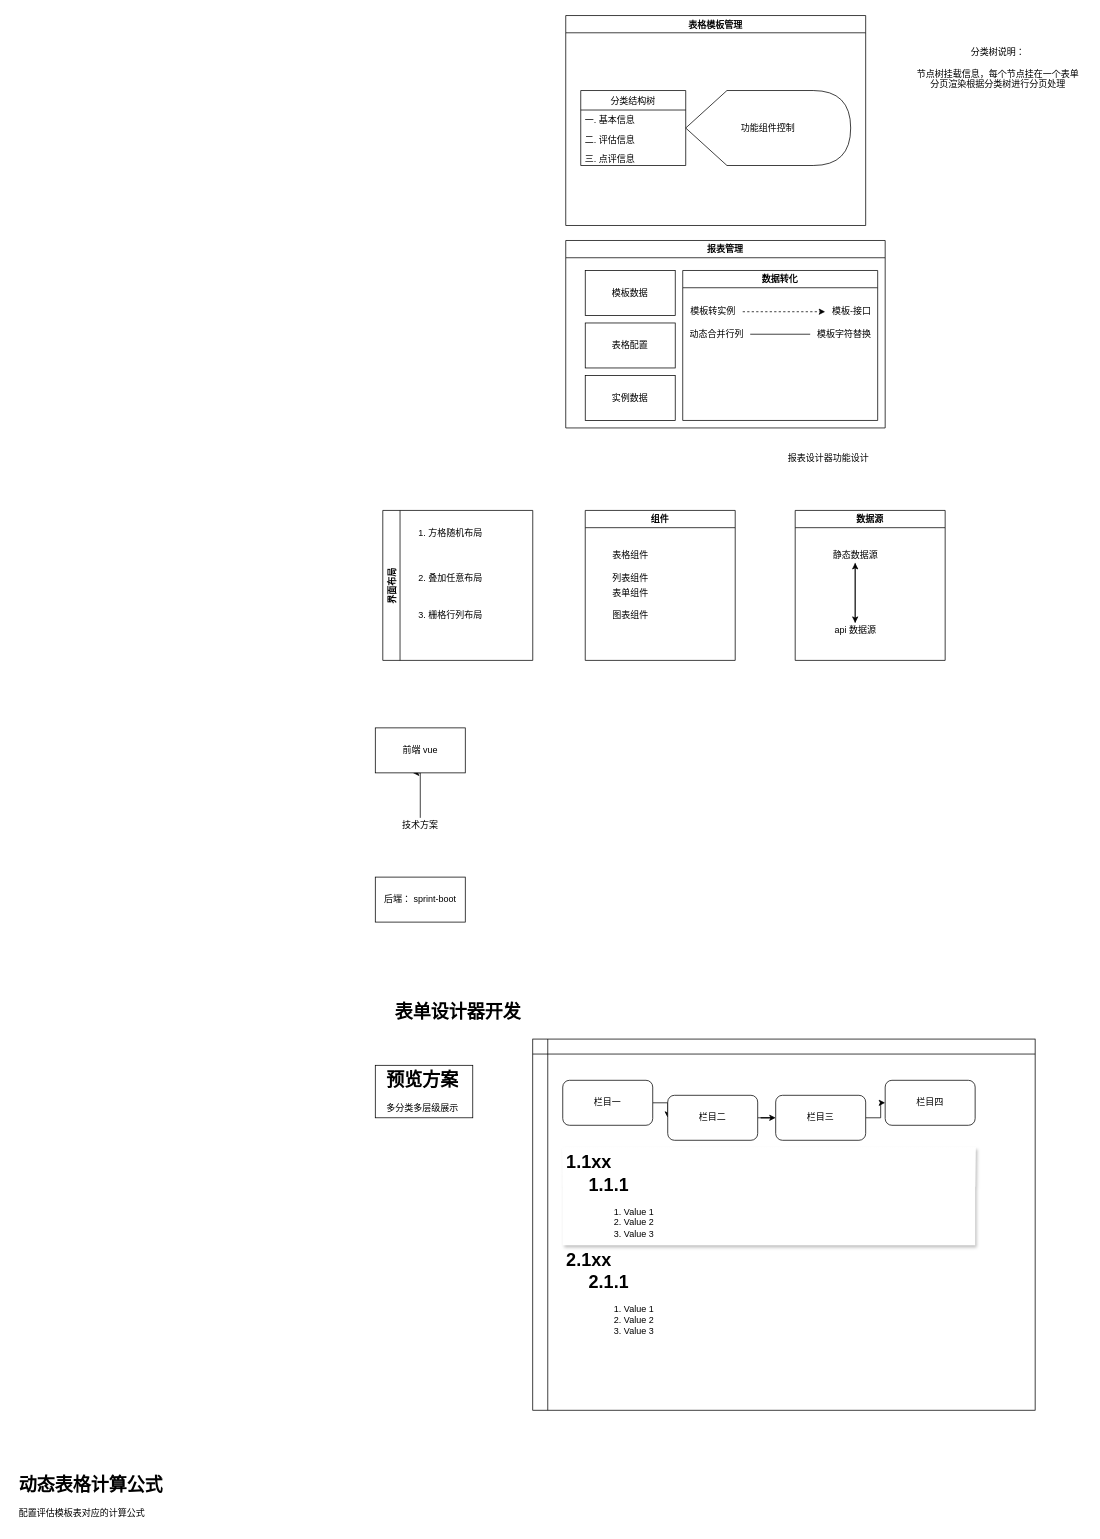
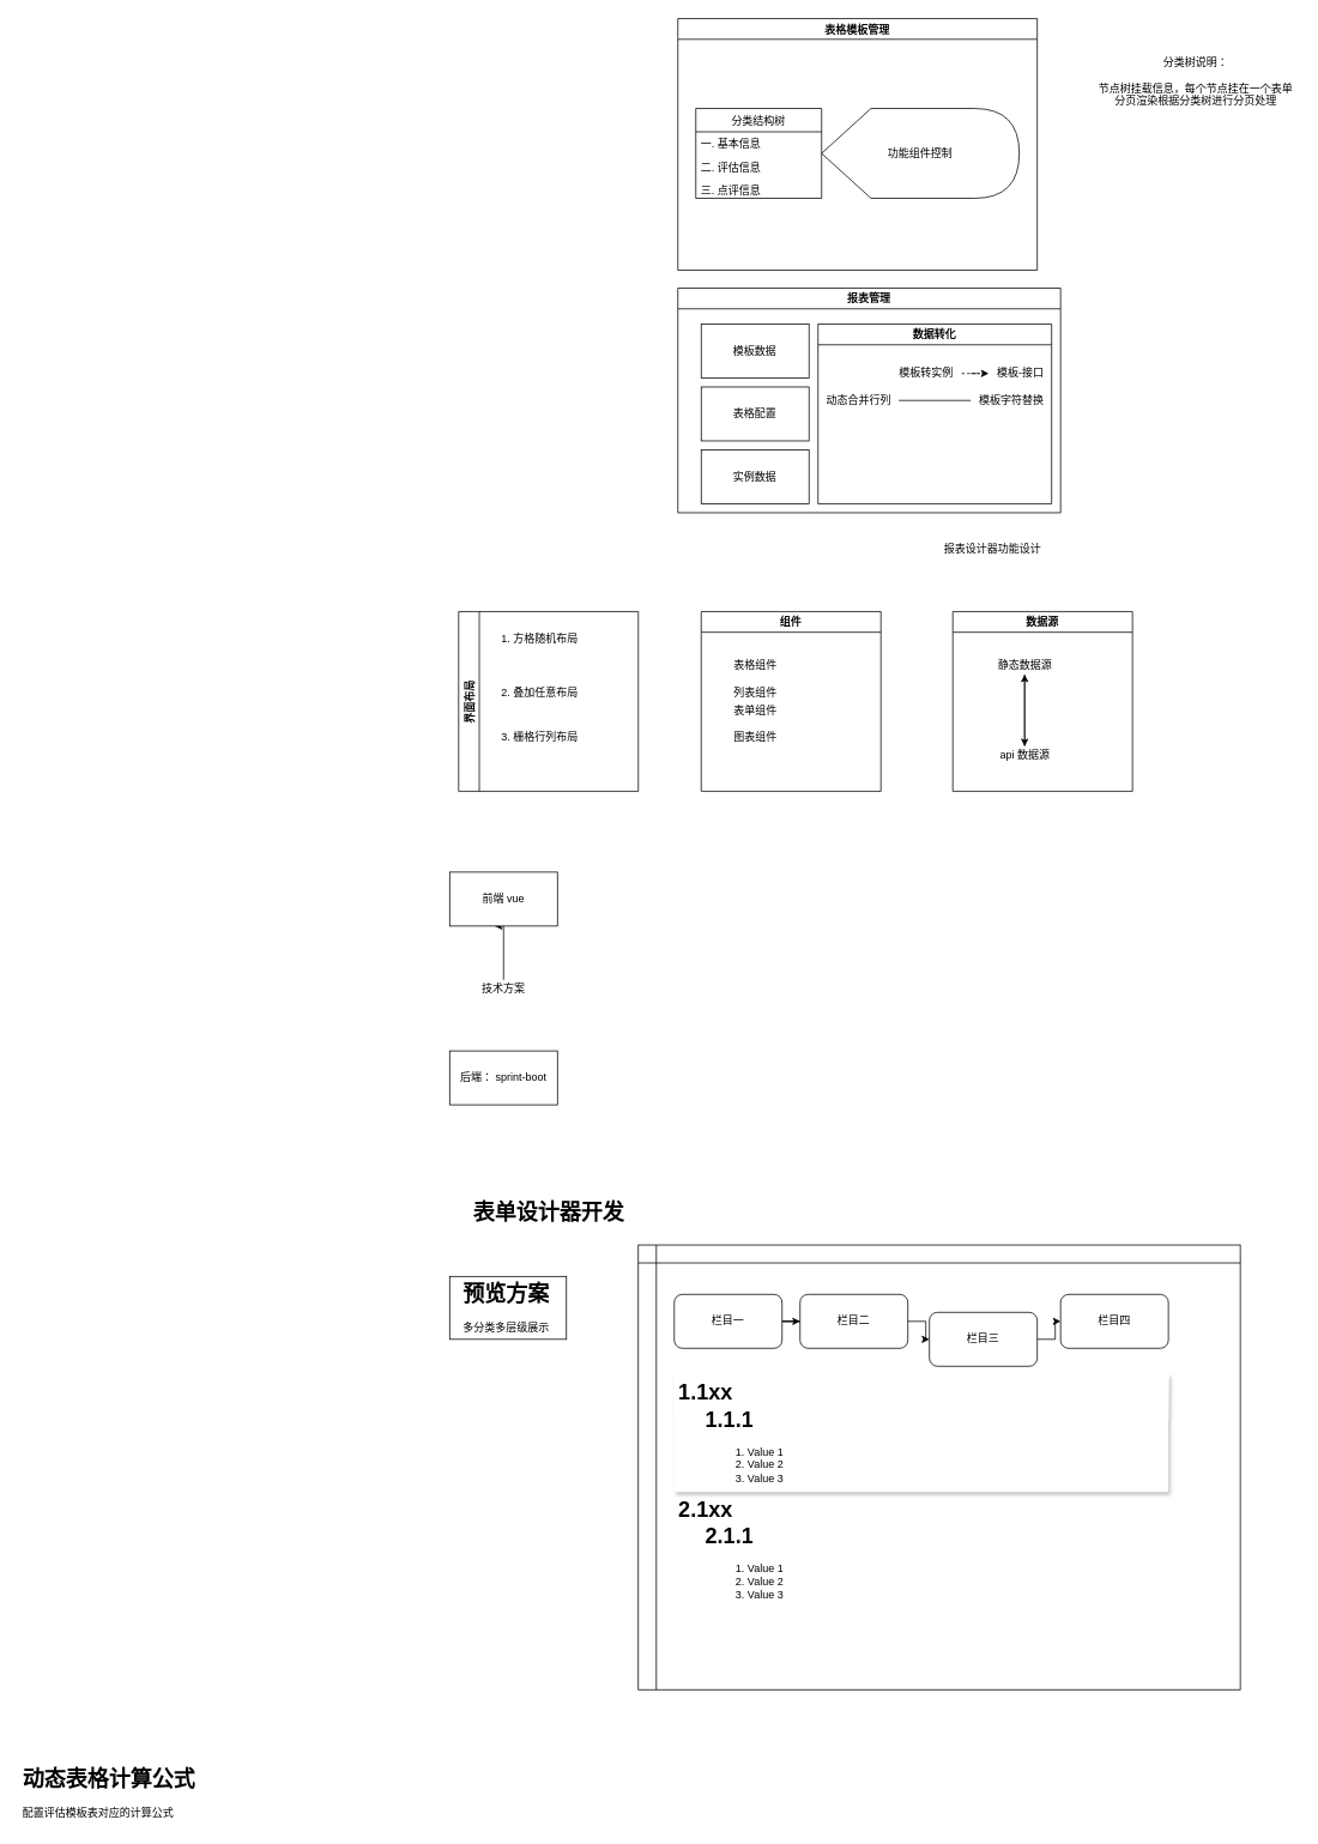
  <mxCell id="0" />
  <mxCell id="1" parent="0" />
  <mxCell id="2" value="分类结构树" style="swimlane;fontStyle=0;childLayout=stackLayout;horizontal=1;startSize=26;fillColor=none;horizontalStack=0;resizeParent=1;resizeParentMax=0;resizeLast=0;collapsible=1;marginBottom=0;" parent="1" vertex="1"><mxGeometry x="774" y="120" width="140" height="100" as="geometry" /></mxCell>
  <mxCell id="3" value="一. 基本信息" style="text;strokeColor=none;fillColor=none;align=left;verticalAlign=top;spacingLeft=4;spacingRight=4;overflow=hidden;rotatable=0;points=[[0,0.5],[1,0.5]];portConstraint=eastwest;" parent="2" vertex="1"><mxGeometry y="26" width="140" height="26" as="geometry" /></mxCell>
  <mxCell id="4" value="二. 评估信息" style="text;strokeColor=none;fillColor=none;align=left;verticalAlign=top;spacingLeft=4;spacingRight=4;overflow=hidden;rotatable=0;points=[[0,0.5],[1,0.5]];portConstraint=eastwest;" parent="2" vertex="1"><mxGeometry y="52" width="140" height="26" as="geometry" /></mxCell>
  <mxCell id="5" value="三. 点评信息" style="text;strokeColor=none;fillColor=none;align=left;verticalAlign=top;spacingLeft=4;spacingRight=4;overflow=hidden;rotatable=0;points=[[0,0.5],[1,0.5]];portConstraint=eastwest;" parent="2" vertex="1"><mxGeometry y="78" width="140" height="22" as="geometry" /></mxCell>
  <mxCell id="6" value="功能组件控制" style="shape=display;whiteSpace=wrap;html=1;" parent="1" vertex="1"><mxGeometry x="914" y="120" width="220" height="100" as="geometry" /></mxCell>
  <mxCell id="7" value="表格模板管理" style="swimlane;" parent="1" vertex="1"><mxGeometry x="754" y="20" width="400" height="280" as="geometry" /></mxCell>
  <mxCell id="8" value="分类树说明： &lt;br&gt;&lt;br&gt;节点树挂载信息，每个节点挂在一个表单&lt;br&gt;分页渲染根据分类树进行分页处理&lt;br&gt;" style="text;html=1;align=center;verticalAlign=middle;resizable=0;points=[];autosize=1;strokeColor=none;fillColor=none;" parent="1" vertex="1"><mxGeometry x="1215" y="60" width="230" height="60" as="geometry" /></mxCell>
  <mxCell id="9" value="报表管理" style="swimlane;" parent="1" vertex="1"><mxGeometry x="754" y="320" width="426" height="250" as="geometry" /></mxCell>
  <mxCell id="10" value="实例数据" style="whiteSpace=wrap;html=1;" parent="9" vertex="1"><mxGeometry x="26" y="180" width="120" height="60" as="geometry" /></mxCell>
  <mxCell id="11" value="模板数据" style="whiteSpace=wrap;html=1;" parent="9" vertex="1"><mxGeometry x="26" y="40" width="120" height="60" as="geometry" /></mxCell>
  <mxCell id="12" value="表格配置" style="whiteSpace=wrap;html=1;" parent="9" vertex="1"><mxGeometry x="26" y="110" width="120" height="60" as="geometry" /></mxCell>
  <mxCell id="13" value="数据转化" style="swimlane;" parent="9" vertex="1"><mxGeometry x="156" y="40" width="260" height="200" as="geometry" /></mxCell>
- <mxCell id="14" value="模板转实例" style="text;html=1;align=center;verticalAlign=middle;resizable=0;points=[];autosize=1;strokeColor=none;fillColor=none;" parent="13" vertex="1"><mxGeometry y="45" width="80" height="20" as="geometry" /></mxCell>
+ <mxCell id="14" value="模板转实例" style="text;html=1;align=center;verticalAlign=middle;resizable=0;points=[];autosize=1;strokeColor=none;fillColor=none;" parent="13" vertex="1"><mxGeometry x="80" y="45" width="80" height="20" as="geometry" /></mxCell>
  <mxCell id="15" value="" style="edgeStyle=orthogonalEdgeStyle;rounded=0;orthogonalLoop=1;jettySize=auto;html=1;endArrow=none;" parent="13" source="16" target="17" edge="1"><mxGeometry relative="1" as="geometry" /></mxCell>
  <mxCell id="16" value="动态合并行列" style="text;html=1;align=center;verticalAlign=middle;resizable=0;points=[];autosize=1;strokeColor=none;fillColor=none;" parent="13" vertex="1"><mxGeometry y="75" width="90" height="20" as="geometry" /></mxCell>
  <mxCell id="17" value="模板字符替换" style="text;html=1;align=center;verticalAlign=middle;resizable=0;points=[];autosize=1;strokeColor=none;fillColor=none;" parent="13" vertex="1"><mxGeometry x="170" y="75" width="90" height="20" as="geometry" /></mxCell>
  <mxCell id="18" value="模板-接口" style="text;html=1;align=center;verticalAlign=middle;resizable=0;points=[];autosize=1;strokeColor=none;fillColor=none;" parent="9" vertex="1"><mxGeometry x="346" y="85" width="70" height="20" as="geometry" /></mxCell>
  <mxCell id="19" value="" style="edgeStyle=orthogonalEdgeStyle;rounded=0;orthogonalLoop=1;jettySize=auto;html=1;dashed=1;" parent="9" source="14" target="18" edge="1"><mxGeometry relative="1" as="geometry" /></mxCell>
  <mxCell id="20" value="报表设计器功能设计&lt;br&gt;" style="text;html=1;align=center;verticalAlign=middle;resizable=0;points=[];autosize=1;strokeColor=none;fillColor=none;" parent="1" vertex="1"><mxGeometry x="1044" y="600" width="120" height="20" as="geometry" /></mxCell>
  <mxCell id="21" value="组件" style="swimlane;shadow=0;glass=0;sketch=0;strokeWidth=1;" parent="1" vertex="1"><mxGeometry x="780" y="680" width="200" height="200" as="geometry" /></mxCell>
  <mxCell id="22" value="表单组件" style="text;html=1;align=center;verticalAlign=middle;resizable=0;points=[];autosize=1;strokeColor=none;fillColor=none;" parent="21" vertex="1"><mxGeometry x="30" y="100" width="60" height="20" as="geometry" /></mxCell>
  <mxCell id="23" value="图表组件" style="text;html=1;align=center;verticalAlign=middle;resizable=0;points=[];autosize=1;strokeColor=none;fillColor=none;" parent="21" vertex="1"><mxGeometry x="30" y="130" width="60" height="20" as="geometry" /></mxCell>
  <mxCell id="24" value="表格组件&lt;br&gt;" style="text;html=1;align=center;verticalAlign=middle;resizable=0;points=[];autosize=1;strokeColor=none;fillColor=none;" parent="1" vertex="1"><mxGeometry x="810" y="730" width="60" height="20" as="geometry" /></mxCell>
  <mxCell id="25" value="列表组件&lt;br&gt;" style="text;html=1;align=center;verticalAlign=middle;resizable=0;points=[];autosize=1;strokeColor=none;fillColor=none;" parent="1" vertex="1"><mxGeometry x="810" y="760" width="60" height="20" as="geometry" /></mxCell>
  <mxCell id="26" value="数据源" style="swimlane;shadow=0;glass=0;sketch=0;strokeWidth=1;" parent="1" vertex="1"><mxGeometry x="1060" y="680" width="200" height="200" as="geometry" /></mxCell>
  <mxCell id="27" value="" style="edgeStyle=orthogonalEdgeStyle;rounded=0;orthogonalLoop=1;jettySize=auto;html=1;" parent="26" source="28" target="29" edge="1"><mxGeometry relative="1" as="geometry" /></mxCell>
  <mxCell id="28" value="api 数据源" style="text;html=1;align=center;verticalAlign=middle;resizable=0;points=[];autosize=1;strokeColor=none;fillColor=none;" parent="26" vertex="1"><mxGeometry x="45" y="150" width="70" height="20" as="geometry" /></mxCell>
  <mxCell id="29" value="静态数据源" style="text;html=1;align=center;verticalAlign=middle;resizable=0;points=[];autosize=1;strokeColor=none;fillColor=none;" parent="26" vertex="1"><mxGeometry x="40" y="50" width="80" height="20" as="geometry" /></mxCell>
  <mxCell id="30" value="" style="edgeStyle=orthogonalEdgeStyle;rounded=0;orthogonalLoop=1;jettySize=auto;html=1;" parent="26" source="29" target="28" edge="1"><mxGeometry relative="1" as="geometry" /></mxCell>
  <mxCell id="31" value="界面布局" style="swimlane;horizontal=0;shadow=0;glass=0;sketch=0;strokeWidth=1;" parent="1" vertex="1"><mxGeometry x="510" y="680" width="200" height="200" as="geometry" /></mxCell>
  <mxCell id="32" value="1. 方格随机布局" style="text;html=1;align=center;verticalAlign=middle;resizable=0;points=[];autosize=1;strokeColor=none;fillColor=none;" parent="31" vertex="1"><mxGeometry x="40" y="20" width="100" height="20" as="geometry" /></mxCell>
  <mxCell id="33" value="2. 叠加任意布局" style="text;html=1;align=center;verticalAlign=middle;resizable=0;points=[];autosize=1;strokeColor=none;fillColor=none;" parent="31" vertex="1"><mxGeometry x="40" y="80" width="100" height="20" as="geometry" /></mxCell>
  <mxCell id="34" value="3. 栅格行列布局" style="text;html=1;align=center;verticalAlign=middle;resizable=0;points=[];autosize=1;strokeColor=none;fillColor=none;" parent="31" vertex="1"><mxGeometry x="40" y="130" width="100" height="20" as="geometry" /></mxCell>
  <mxCell id="35" value="" style="edgeStyle=orthogonalEdgeStyle;rounded=0;orthogonalLoop=1;jettySize=auto;html=1;" parent="1" source="36" edge="1"><mxGeometry relative="1" as="geometry"><mxPoint x="550" y="1030" as="targetPoint" /><Array as="points"><mxPoint x="560" y="1030" /></Array></mxGeometry></mxCell>
  <mxCell id="36" value="技术方案" style="text;html=1;strokeColor=none;fillColor=none;align=center;verticalAlign=middle;whiteSpace=wrap;overflow=hidden;shadow=0;glass=0;sketch=0;" parent="1" vertex="1"><mxGeometry x="520" y="1090" width="80" height="20" as="geometry" /></mxCell>
  <mxCell id="37" value="后端： sprint-boot" style="whiteSpace=wrap;html=1;shadow=0;glass=0;sketch=0;strokeWidth=1;" parent="1" vertex="1"><mxGeometry x="500" y="1169" width="120" height="60" as="geometry" /></mxCell>
  <mxCell id="38" value="前端 vue" style="whiteSpace=wrap;html=1;shadow=0;glass=0;sketch=0;strokeWidth=1;" parent="1" vertex="1"><mxGeometry x="500" y="970" width="120" height="60" as="geometry" /></mxCell>
  <mxCell id="39" value="表单设计器开发&lt;br&gt;" style="text;strokeColor=none;fillColor=none;html=1;fontSize=24;fontStyle=1;verticalAlign=middle;align=center;shadow=0;glass=0;sketch=0;" parent="1" vertex="1"><mxGeometry x="530" y="1330" width="160" height="40" as="geometry" /></mxCell>
  <mxCell id="40" value="" style="group" parent="1" vertex="1" connectable="0"><mxGeometry x="500" y="1420" width="200" height="80" as="geometry" /></mxCell>
  <mxCell id="41" value="" style="whiteSpace=wrap;html=1;shadow=0;glass=0;sketch=0;strokeWidth=1;" parent="40" vertex="1"><mxGeometry width="130" height="70" as="geometry" /></mxCell>
  <mxCell id="42" value="&lt;h1&gt;预览方案&lt;/h1&gt;&lt;p&gt;多分类多层级展示&lt;/p&gt;" style="text;html=1;strokeColor=none;fillColor=none;spacing=5;spacingTop=-20;whiteSpace=wrap;overflow=hidden;rounded=0;shadow=0;glass=0;sketch=0;" parent="40" vertex="1"><mxGeometry x="10" width="190" height="80" as="geometry" /></mxCell>
  <mxCell id="43" value="" style="shape=internalStorage;whiteSpace=wrap;html=1;backgroundOutline=1;shadow=0;glass=0;sketch=0;strokeWidth=1;" parent="1" vertex="1"><mxGeometry x="710" y="1385" width="670" height="495" as="geometry" /></mxCell>
  <mxCell id="44" value="" style="edgeStyle=orthogonalEdgeStyle;rounded=0;orthogonalLoop=1;jettySize=auto;html=1;" parent="1" source="45" target="47" edge="1"><mxGeometry relative="1" as="geometry" /></mxCell>
  <mxCell id="45" value="栏目一" style="rounded=1;whiteSpace=wrap;html=1;shadow=0;glass=0;sketch=0;strokeWidth=1;" parent="1" vertex="1"><mxGeometry x="750" y="1440" width="120" height="60" as="geometry" /></mxCell>
  <mxCell id="46" value="" style="edgeStyle=orthogonalEdgeStyle;rounded=0;orthogonalLoop=1;jettySize=auto;html=1;" parent="1" source="47" target="49" edge="1"><mxGeometry relative="1" as="geometry" /></mxCell>
- <mxCell id="47" value="栏目二" style="rounded=1;whiteSpace=wrap;html=1;shadow=0;glass=0;sketch=0;strokeWidth=1;" parent="1" vertex="1"><mxGeometry x="890" y="1460" width="120" height="60" as="geometry" /></mxCell>
+ <mxCell id="47" value="栏目二" style="rounded=1;whiteSpace=wrap;html=1;shadow=0;glass=0;sketch=0;strokeWidth=1;" parent="1" vertex="1"><mxGeometry x="890" y="1440" width="120" height="60" as="geometry" /></mxCell>
  <mxCell id="48" value="" style="edgeStyle=orthogonalEdgeStyle;rounded=0;orthogonalLoop=1;jettySize=auto;html=1;" parent="1" source="49" target="50" edge="1"><mxGeometry relative="1" as="geometry" /></mxCell>
  <mxCell id="49" value="栏目三" style="rounded=1;whiteSpace=wrap;html=1;shadow=0;glass=0;sketch=0;strokeWidth=1;" parent="1" vertex="1"><mxGeometry x="1034" y="1460" width="120" height="60" as="geometry" /></mxCell>
  <mxCell id="50" value="栏目四" style="rounded=1;whiteSpace=wrap;html=1;shadow=0;glass=0;sketch=0;strokeWidth=1;" parent="1" vertex="1"><mxGeometry x="1180" y="1440" width="120" height="60" as="geometry" /></mxCell>
  <mxCell id="51" value="" style="group;" parent="1" vertex="1" connectable="0"><mxGeometry x="750" y="1530" width="550" height="270" as="geometry" /></mxCell>
  <mxCell id="52" value="" style="whiteSpace=wrap;html=1;shadow=1;glass=1;sketch=0;strokeWidth=1;rounded=0;strokeColor=none;dashed=1;" parent="51" vertex="1"><mxGeometry width="550" height="130" as="geometry" /></mxCell>
  <mxCell id="53" value="&lt;h1&gt;1.1xx&lt;/h1&gt;" style="text;html=1;strokeColor=none;fillColor=none;spacing=5;spacingTop=-20;whiteSpace=wrap;overflow=hidden;rounded=0;shadow=0;glass=0;sketch=0;" parent="51" vertex="1"><mxGeometry width="190" height="80" as="geometry" /></mxCell>
  <mxCell id="54" value="&lt;h1&gt;1.1.1&lt;/h1&gt;" style="text;html=1;strokeColor=none;fillColor=none;spacing=5;spacingTop=-20;whiteSpace=wrap;overflow=hidden;rounded=0;shadow=0;glass=0;sketch=0;" parent="51" vertex="1"><mxGeometry x="30" y="30" width="190" height="40" as="geometry" /></mxCell>
  <mxCell id="55" value="&lt;ol&gt;&lt;li&gt;Value 1&lt;/li&gt;&lt;li&gt;Value 2&lt;/li&gt;&lt;li&gt;Value 3&lt;/li&gt;&lt;/ol&gt;" style="text;strokeColor=none;fillColor=none;html=1;whiteSpace=wrap;verticalAlign=middle;overflow=hidden;shadow=0;glass=0;sketch=0;" parent="51" vertex="1"><mxGeometry x="40" y="60" width="100" height="80" as="geometry" /></mxCell>
  <mxCell id="56" value="" style="group" parent="51" vertex="1" connectable="0"><mxGeometry y="130" width="220" height="140" as="geometry" /></mxCell>
  <mxCell id="57" value="&lt;h1&gt;2.1xx&lt;/h1&gt;" style="text;html=1;strokeColor=none;fillColor=none;spacing=5;spacingTop=-20;whiteSpace=wrap;overflow=hidden;rounded=0;shadow=0;glass=0;sketch=0;" parent="56" vertex="1"><mxGeometry width="190" height="80" as="geometry" /></mxCell>
  <mxCell id="58" value="&lt;h1&gt;2.1.1&lt;/h1&gt;" style="text;html=1;strokeColor=none;fillColor=none;spacing=5;spacingTop=-20;whiteSpace=wrap;overflow=hidden;rounded=0;shadow=0;glass=0;sketch=0;" parent="56" vertex="1"><mxGeometry x="30" y="30" width="190" height="40" as="geometry" /></mxCell>
  <mxCell id="59" value="&lt;ol&gt;&lt;li&gt;Value 1&lt;/li&gt;&lt;li&gt;Value 2&lt;/li&gt;&lt;li&gt;Value 3&lt;/li&gt;&lt;/ol&gt;" style="text;strokeColor=none;fillColor=none;html=1;whiteSpace=wrap;verticalAlign=middle;overflow=hidden;shadow=0;glass=0;sketch=0;" parent="56" vertex="1"><mxGeometry x="40" y="60" width="100" height="80" as="geometry" /></mxCell>
  <mxCell id="60" value="&lt;h1&gt;动态表格计算公式&lt;/h1&gt;&lt;div&gt;配置评估模板表对应的计算公式&lt;/div&gt;" style="text;html=1;strokeColor=none;fillColor=none;spacing=5;spacingTop=-20;whiteSpace=wrap;overflow=hidden;rounded=0;" vertex="1" parent="1"><mxGeometry x="20" y="1960" width="260" height="70" as="geometry" /></mxCell>
